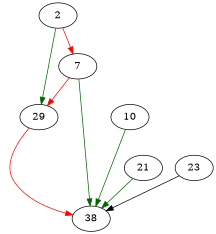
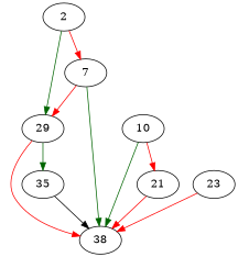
  strict digraph {
    edge [color=darkgreen cond=true]
    2 [entry=true]
    29
    7
    38
+   35
    10
    21
    23
    2 -> 29
    2 -> 7 [color=red cond=false]
    29 -> 38 [color=red cond=false]
+   29 -> 35
    7 -> 29 [color=red cond=false]
    7 -> 38
+   35 -> 38 [color="" cond=""]
    10 -> 38
-   21 -> 38
-   23 -> 38 [color="" cond=""]
+   10 -> 21 [color=red cond=false]
+   21 -> 38 [color=red]
+   23 -> 38 [color=red cond=""]
  }
